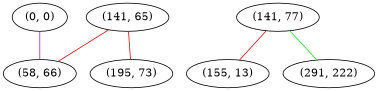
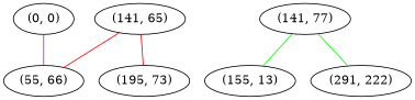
  graph {
    edge [color=red weight=1]
    "(141, 65)"
-   "(55, 66)" [label="(58, 66)"]
+   "(55, 66)"
    n3 [label="(195, 73)"]
    n4 [label="(155, 13)"]
    "(141, 77)"
    "(291, 222)"
    "(0, 0)"
    "(141, 65)" -- "(55, 66)"
    "(141, 65)" -- n3
-   "(141, 77)" -- n4 [weight=2]
+   "(141, 77)" -- n4 [color=green weight=2]
    "(141, 77)" -- "(291, 222)" [color=green weight=2]
    "(0, 0)" -- "(55, 66)" [color=purple weight=4]
  }
